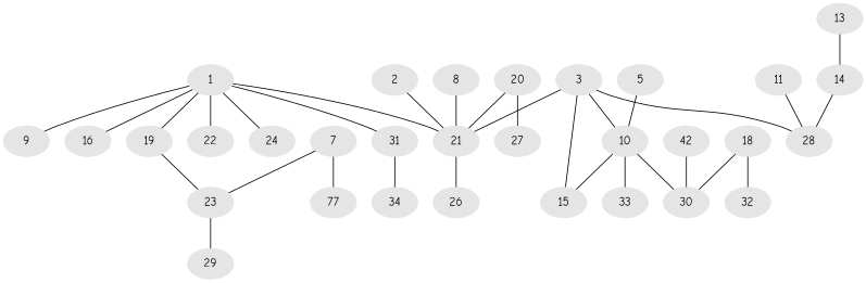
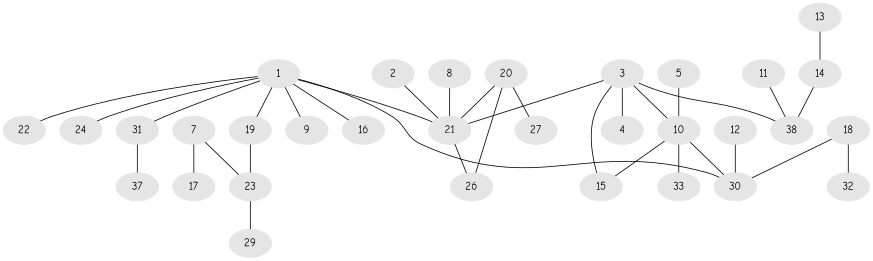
  graph {
    fontname="Comic Neue"
    node [color=gray90 fontname="Comic Neue" style=filled]
    edge [fontname="Comic Neue" weight=1.0]
    1
    9
    16
    19
    21
    22
    24
    30
    31
    23
    26
-   34
+   34 [label=37]
    2
    3
+   4
    10
    15
-   28
+   28 [label=38]
    33
    5
    7
-   17 [label=77]
+   17
    29
    8
    11
-   12 [label=42]
+   12
    13
    14
    18
    32
    20
    27
    1 -- 9
    1 -- 16
    1 -- 19
    1 -- 21
    1 -- 22
    1 -- 24
+   1 -- 30
    1 -- 31
    19 -- 23
    21 -- 26
    31 -- 34
    23 -- 29
    2 -- 21
    3 -- 21
+   3 -- 4
    3 -- 10
    3 -- 15
    3 -- 28
    10 -- 30
    10 -- 15
    10 -- 33
    5 -- 10
    7 -- 23
    7 -- 17
    8 -- 21
    11 -- 28
    12 -- 30
    13 -- 14
    14 -- 28
    18 -- 30
    18 -- 32
    20 -- 21
+   20 -- 26
    20 -- 27
  }
